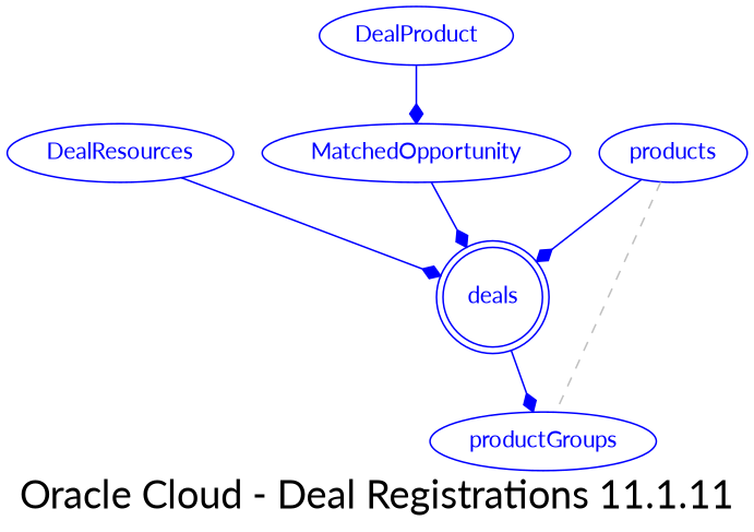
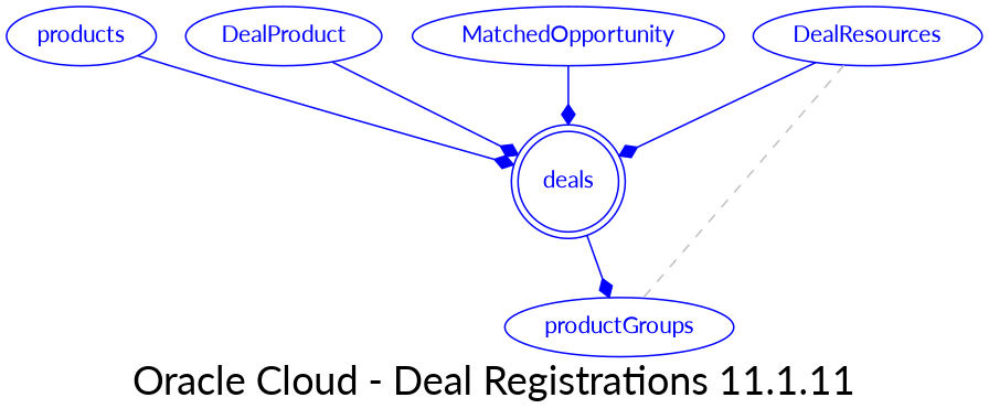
  digraph {
    fontname=Lato
    fontsize=24
    label="Oracle Cloud - Deal Registrations 11.1.11"
    splines=true
    node [color=blue fontcolor=blue fontname=Lato shape=ellipse]
    edge [arrowhead=diamond arrowtail=none color=blue fontcolor=blue fontname=Lato]
    deals [shape=doublecircle]
    productGroups
    products
    DealResources
    DealProduct
    MatchedOpportunity
    deals -> productGroups
    products -> deals
-   products -> productGroups [arrowhead=none color=grey fontcolor=grey style=dashed]
+   DealResources -> productGroups [arrowhead=none color=grey fontcolor=grey style=dashed]
    DealResources -> deals
-   DealProduct -> MatchedOpportunity
+   DealProduct -> deals
    MatchedOpportunity -> deals
  }
